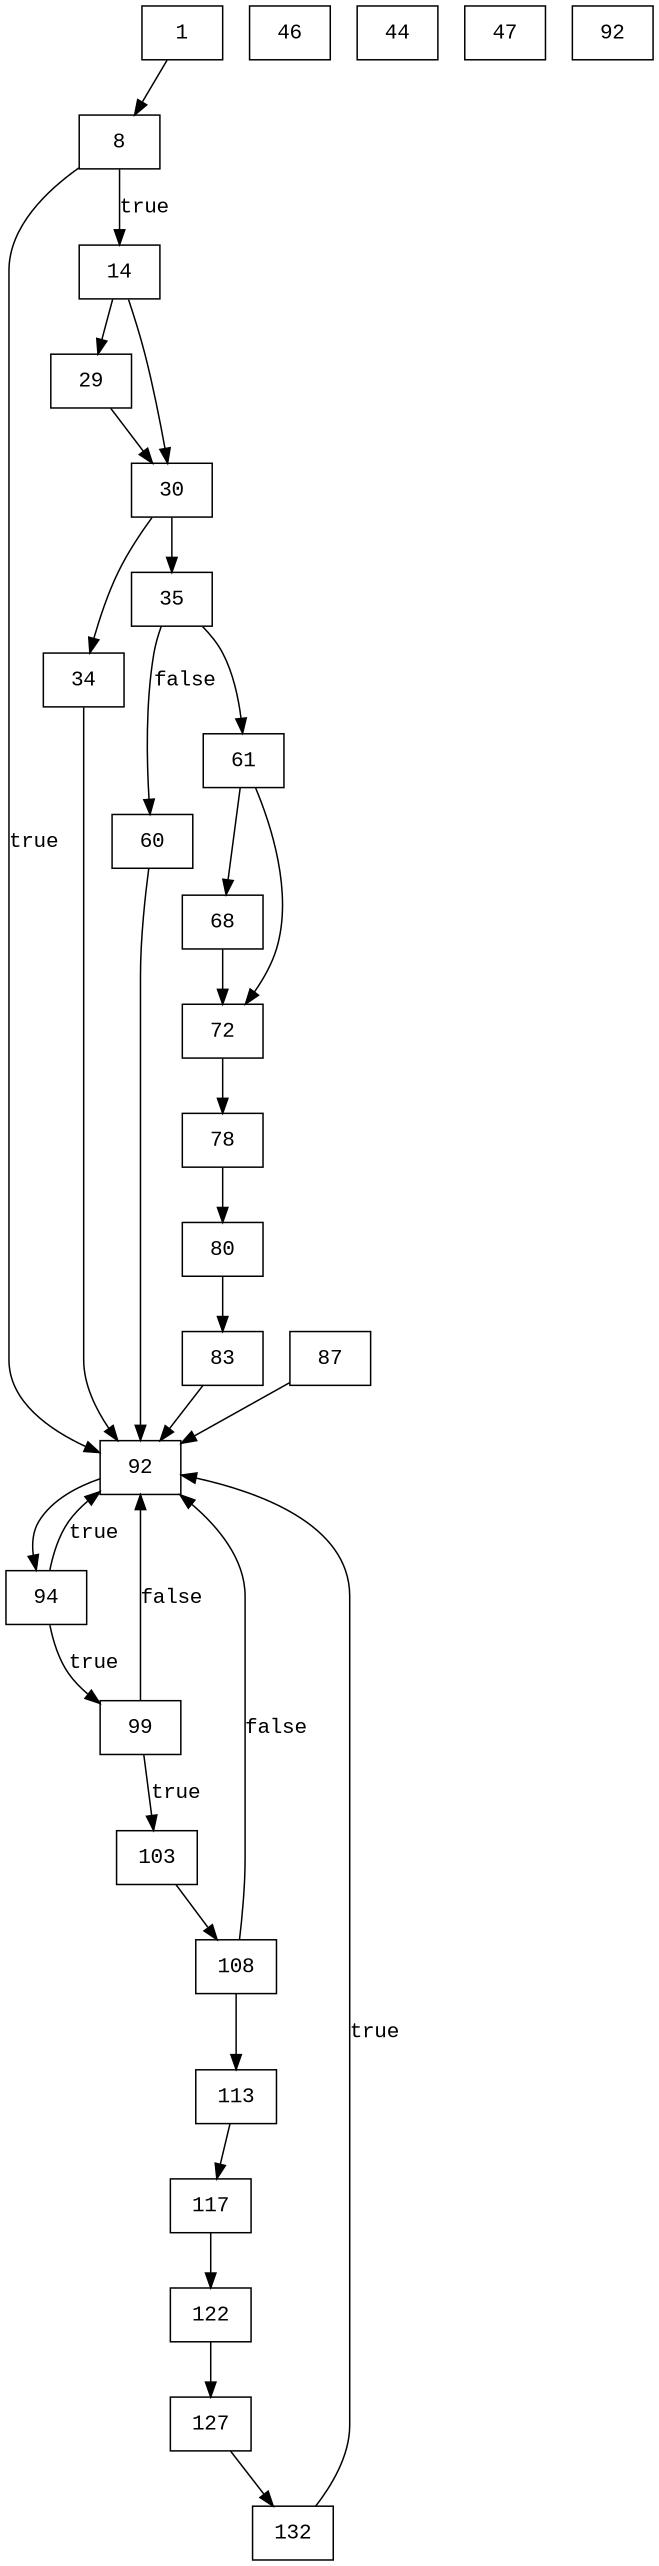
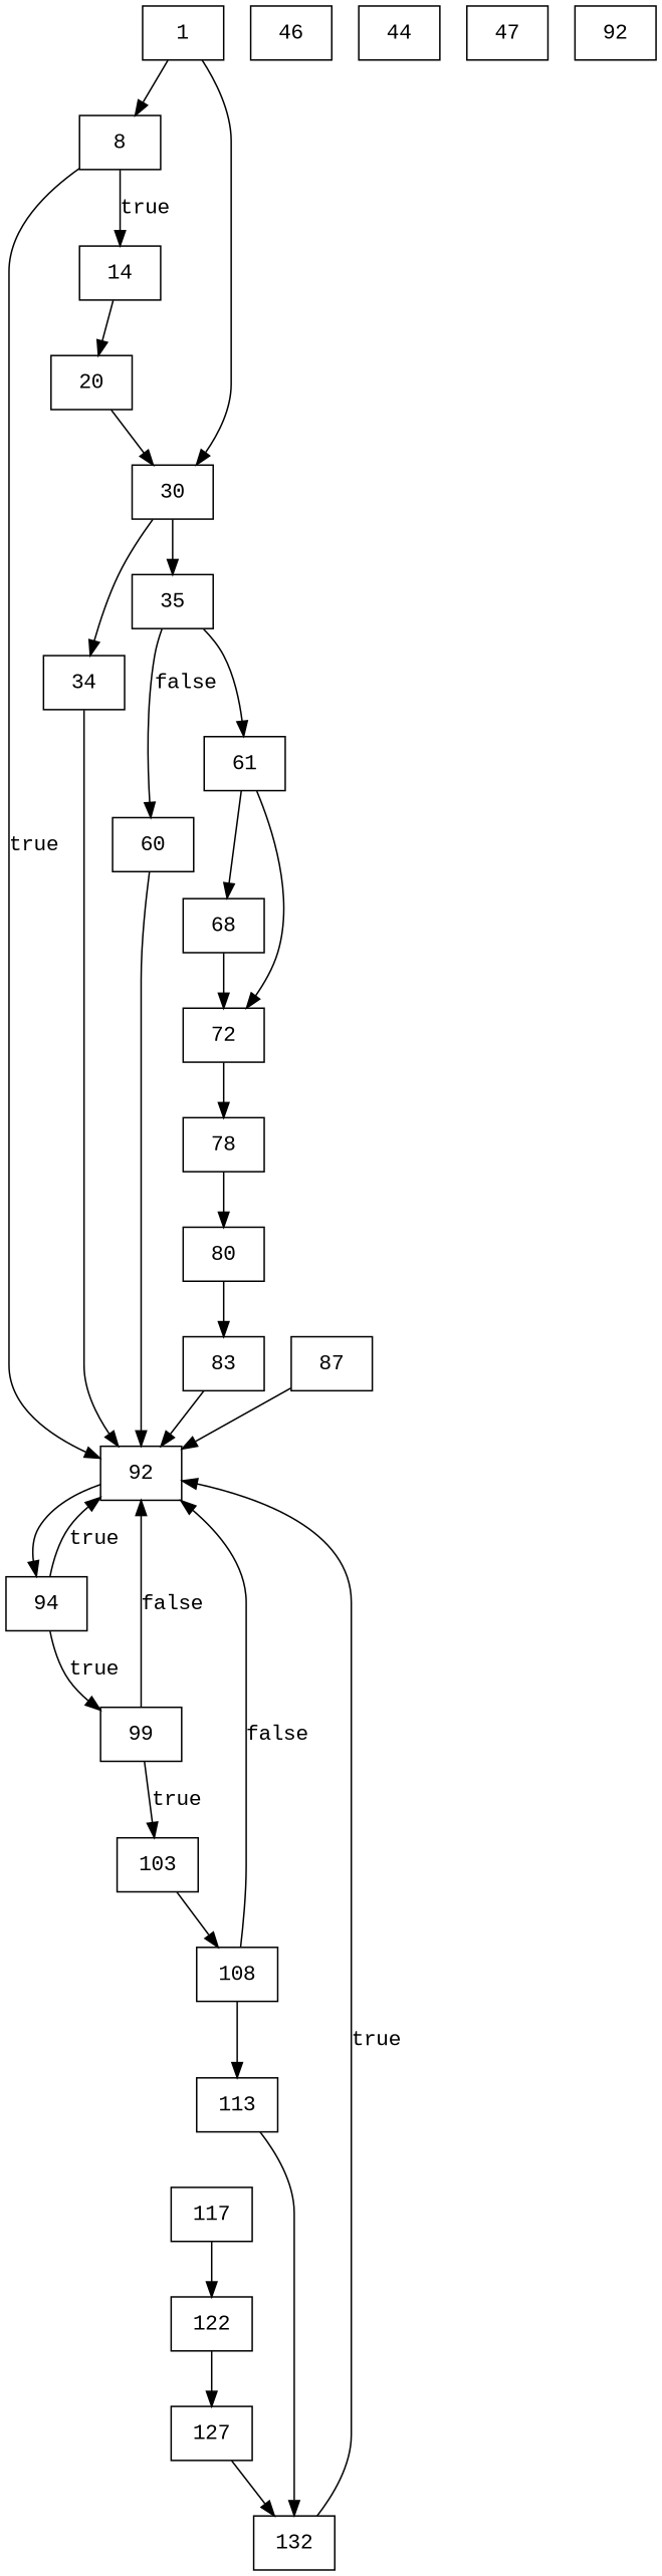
  digraph {
    fontname="Liberation Mono"
    node [fontname="Liberation Mono" shape=box]
    edge [fontname="Liberation Mono"]
    n1 [label=1]
    n2 [label=8]
    n3 [label=92]
    n4 [label=14]
    n5 [label=94]
-   n6 [label=29]
+   n6 [label=20]
    n7 [label=30]
    n8 [label=99]
    n9 [label=34]
    n10 [label=35]
    n11 [label=60]
    n12 [label=61]
    n13 [label=68]
    n14 [label=72]
    n15 [label=46]
    n16 [label=44]
    n17 [label=47]
    n18 [label=78]
    n19 [label=80]
    n20 [label=83]
    n21 [label=87]
    n22 [label=92]
    n23 [label=103]
    n24 [label=108]
    n25 [label=113]
    n26 [label=117]
    n27 [label=122]
    n28 [label=127]
    n29 [label=132]
    n1 -> n2
    n2 -> n3 [label=true]
    n2 -> n4 [label=true]
    n3 -> n5
    n4 -> n6
-   n4 -> n7
+   n1 -> n7
    n5 -> n3 [label=true]
    n5 -> n8 [label=true]
    n6 -> n7
    n7 -> n9
    n7 -> n10
    n8 -> n3 [label=false]
    n8 -> n23 [label=true]
    n9 -> n3
    n10 -> n11 [label=false]
    n10 -> n12
    n11 -> n3
    n12 -> n13
    n12 -> n14
    n13 -> n14
    n14 -> n18
    n18 -> n19
    n19 -> n20
    n20 -> n3
    n21 -> n3
    n23 -> n24
    n24 -> n3 [label=false]
    n24 -> n25
-   n25 -> n26
+   n25 -> n29
    n26 -> n27
    n27 -> n28
    n28 -> n29
    n29 -> n3 [label=true]
  }
